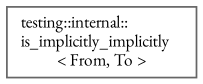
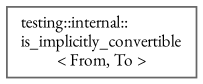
  digraph {
    rankdir=LR
    fontname="EB Garamond"
-   n1 [color=grey40 fillcolor=white fontname="EB Garamond" fontsize=10 height=0.2 label="testing::internal::\lis_implicitly_implicitly\l\< From, To \>" shape=box style=filled width=0.4]
+   n1 [color=grey40 fillcolor=white fontname="EB Garamond" fontsize=10 height=0.2 label="testing::internal::\lis_implicitly_convertible\l\< From, To \>" shape=box style=filled width=0.4]
  }
